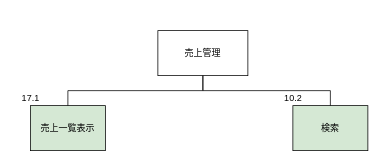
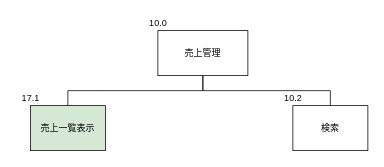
  <mxCell id="0" />
  <mxCell id="1" parent="0" />
  <mxCell id="2" value="売上管理" style="whiteSpace=wrap;html=1;align=center;treeFolding=1;treeMoving=1;container=1;recursiveResize=0;" parent="1" vertex="1"><mxGeometry x="210" y="40" width="120" height="60" as="geometry" /></mxCell>
- <mxCell id="4" value="検索" style="whiteSpace=wrap;html=1;align=center;verticalAlign=middle;container=1;recursiveResize=0;treeFolding=1;treeMoving=1;fillColor=#d5e8d4;" parent="1" vertex="1"><mxGeometry x="390" y="140" width="100" height="60" as="geometry" /></mxCell>
+ <mxCell id="3" value="10.0" style="text;html=1;resizable=0;autosize=1;align=center;verticalAlign=middle;points=[];fillColor=none;strokeColor=none;rounded=0;" vertex="1" parent="2"><mxGeometry x="-20" y="-20" width="40" height="20" as="geometry" /></mxCell>
+ <mxCell id="4" value="検索" style="whiteSpace=wrap;html=1;align=center;verticalAlign=middle;container=1;recursiveResize=0;treeFolding=1;treeMoving=1;" parent="1" vertex="1"><mxGeometry x="390" y="140" width="100" height="60" as="geometry" /></mxCell>
  <mxCell id="5" value="" style="edgeStyle=elbowEdgeStyle;elbow=vertical;startArrow=none;endArrow=none;rounded=0;" parent="1" target="4" edge="1"><mxGeometry relative="1" as="geometry"><mxPoint x="270" y="100" as="sourcePoint" /></mxGeometry></mxCell>
  <mxCell id="6" value="売上一覧表示" style="whiteSpace=wrap;html=1;align=center;verticalAlign=middle;container=1;recursiveResize=0;treeFolding=1;treeMoving=1;fillColor=#d5e8d4;" parent="1" vertex="1"><mxGeometry x="40" y="140" width="100" height="60" as="geometry" /></mxCell>
  <mxCell id="7" value="" style="edgeStyle=elbowEdgeStyle;elbow=vertical;startArrow=none;endArrow=none;rounded=0;exitX=0.5;exitY=1;exitDx=0;exitDy=0;" parent="1" source="2" target="6" edge="1"><mxGeometry relative="1" as="geometry"><mxPoint x="100" y="100" as="sourcePoint" /></mxGeometry></mxCell>
  <mxCell id="8" value="17.1" style="text;html=1;resizable=0;autosize=1;align=center;verticalAlign=middle;points=[];fillColor=none;strokeColor=none;rounded=0;" vertex="1" parent="1"><mxGeometry x="20" y="120" width="40" height="20" as="geometry" /></mxCell>
  <mxCell id="9" value="10.2" style="text;html=1;resizable=0;autosize=1;align=center;verticalAlign=middle;points=[];fillColor=none;strokeColor=none;rounded=0;" vertex="1" parent="1"><mxGeometry x="370" y="120" width="40" height="20" as="geometry" /></mxCell>
